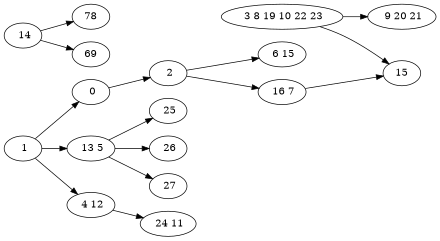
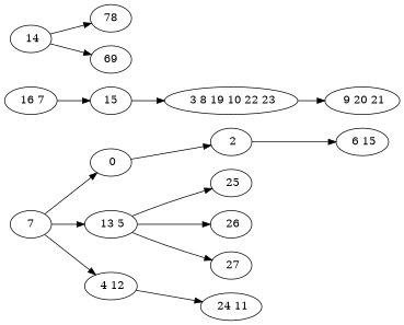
  digraph {
    rankdir=LR
    " 0"
    " 2"
-   " 1"
+   " 1" [label=7]
    " 13 5"
    " 4 12"
    " 6 15"
    " 16 7"
    " 25"
    " 26"
    " 27"
    " 24 11"
    n12 [label=15]
    n13 [label=78]
    " 14"
    n15 [label=69]
    " 3 8 19 10 22 23"
    " 9 20 21"
    " 0" -> " 2"
    " 2" -> " 6 15"
-   " 2" -> " 16 7"
    " 1" -> " 0"
    " 1" -> " 13 5"
    " 1" -> " 4 12"
    " 13 5" -> " 25"
    " 13 5" -> " 26"
    " 13 5" -> " 27"
    " 4 12" -> " 24 11"
    " 16 7" -> n12
-   " 3 8 19 10 22 23" -> n12
+   n12 -> " 3 8 19 10 22 23"
    " 14" -> n13
    " 14" -> n15
    " 3 8 19 10 22 23" -> " 9 20 21"
  }
